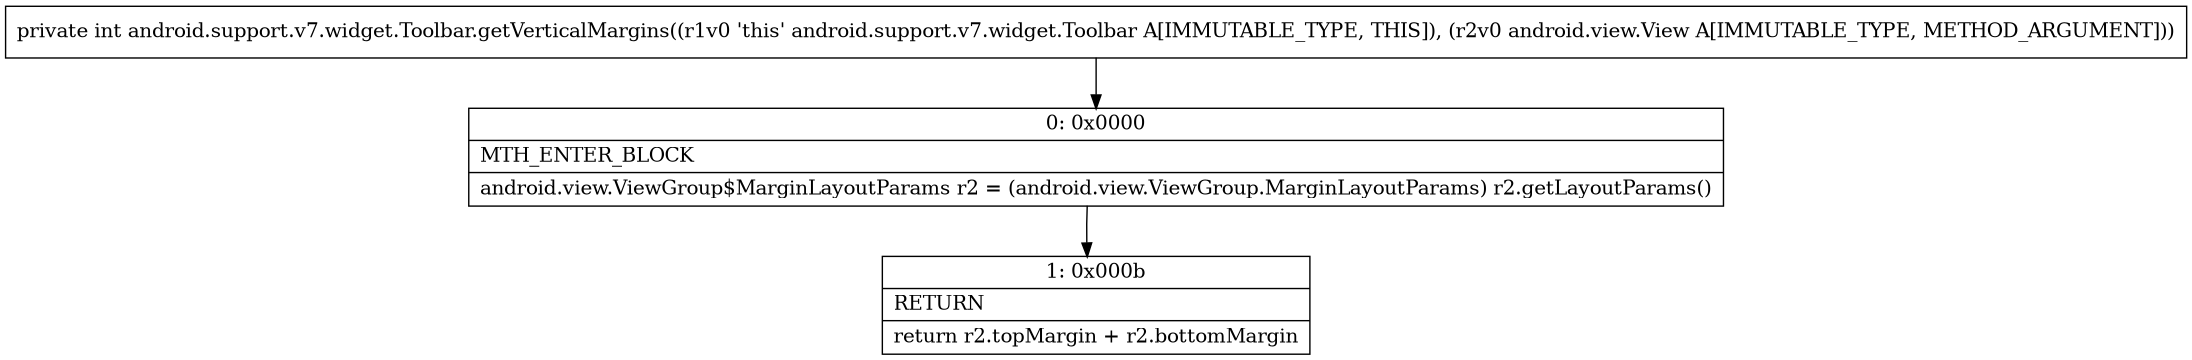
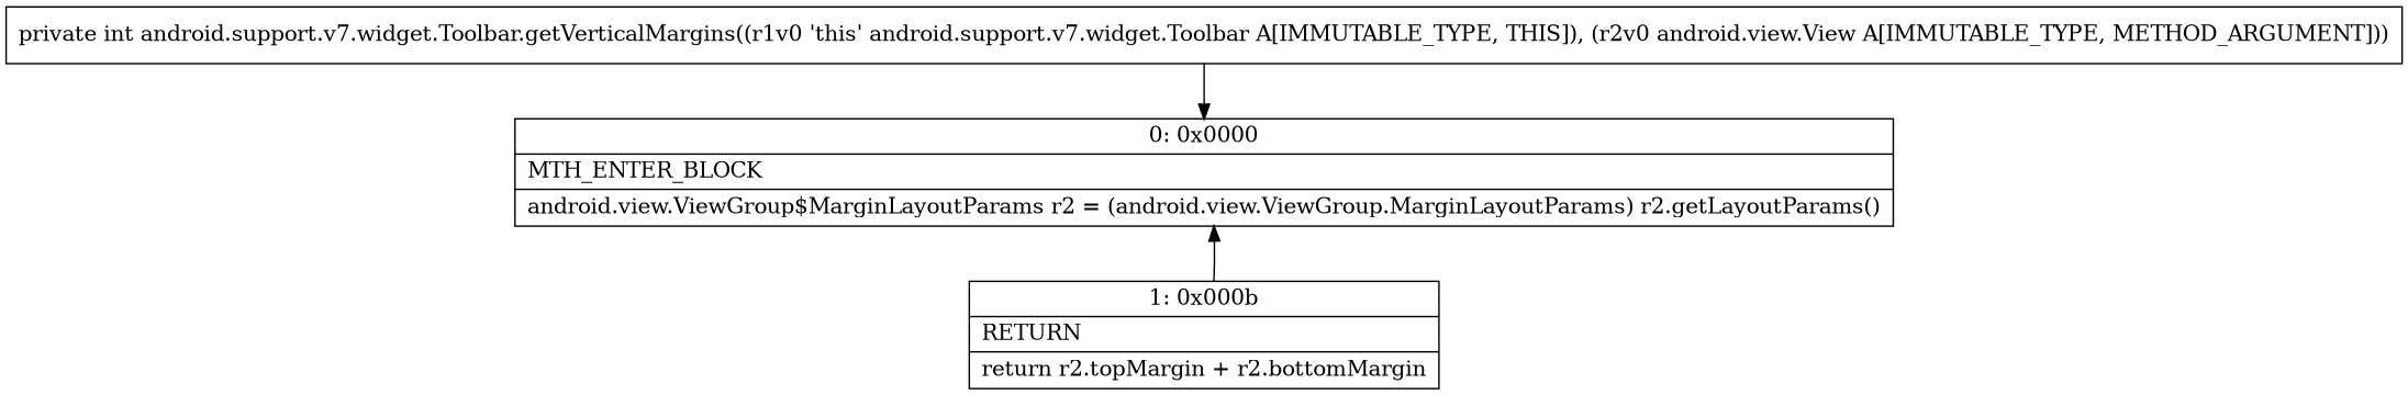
  digraph {
    node [shape=record]
    n1 [label="{0\:\ 0x0000|MTH_ENTER_BLOCK\l|android.view.ViewGroup$MarginLayoutParams r2 = (android.view.ViewGroup.MarginLayoutParams) r2.getLayoutParams()\l}"]
    n2 [label="{1\:\ 0x000b|RETURN\l|return r2.topMargin + r2.bottomMargin\l}"]
    n3 [label="{private int android.support.v7.widget.Toolbar.getVerticalMargins((r1v0 'this' android.support.v7.widget.Toolbar A[IMMUTABLE_TYPE, THIS]), (r2v0 android.view.View A[IMMUTABLE_TYPE, METHOD_ARGUMENT])) }"]
-   n1 -> n2
+   n2 -> n1
    n3 -> n1
  }
